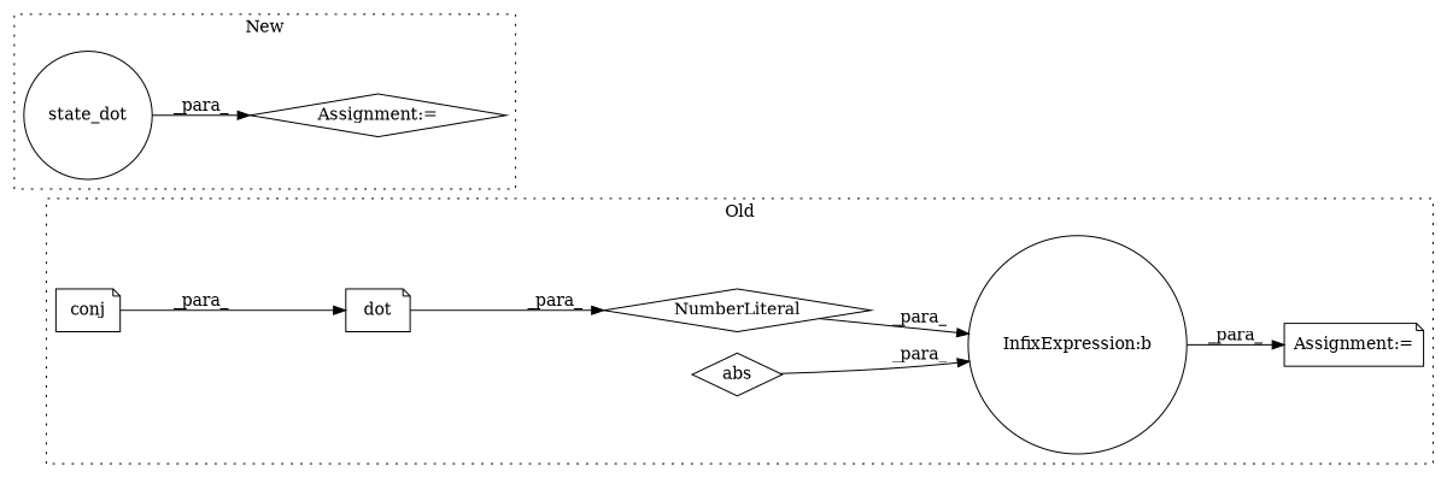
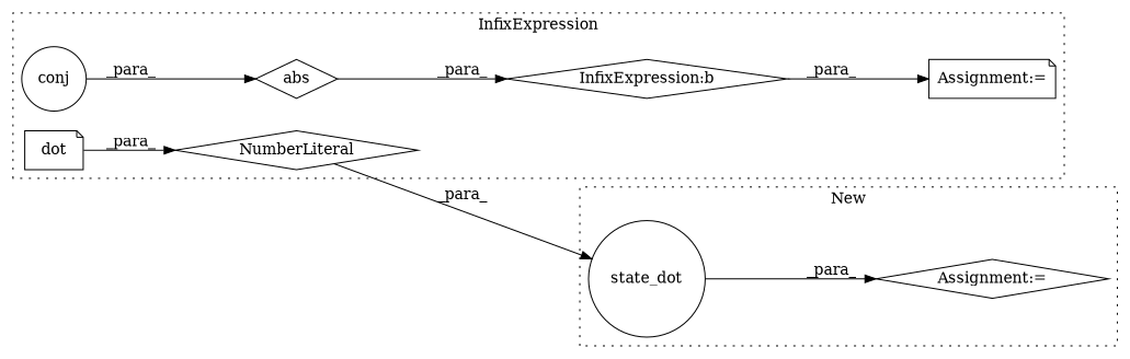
  digraph {
    rankdir=LR
    node [a=32 l=1 shape=note]
-   n1 [l=6 label=conj s=5527]
-   n2 [a=27 l=3 label="InfixExpression:b" s=5535 shape=circle]
+   n1 [l=6 label=conj s=5527 shape=circle]
+   n2 [a=27 l=3 label="InfixExpression:b" s=5535 shape=diamond]
    n3 [a=34 label=NumberLiteral s=5538 shape=diamond]
    n4 [l="4,1" label=abs s="5494,5534" shape=diamond]
    n5 [l="4,1" label=dot s="5512,5533"]
    n6 [a=7 label="Assignment:=" s=5492]
    n7 [l="15,1" label=state_dot s="5515,5554" shape=circle]
    n8 [a=7 label="Assignment:=" s=5514 shape=diamond]
    subgraph cluster_1 {
-     label=Old
+     label=InfixExpression
      style=dotted
      n1
      n2
      n3
      n4
      n5
      n6
    }
    subgraph cluster_2 {
      label=New
      style=dotted
      n7
      n8
    }
-   n1 -> n5 [label=_para_]
+   n1 -> n4 [label=_para_]
    n2 -> n6 [label=_para_]
-   n3 -> n2 [label=_para_]
+   n3 -> n7 [label=_para_]
    n4 -> n2 [label=_para_]
    n5 -> n3 [label=_para_]
    n7 -> n8 [label=_para_]
  }
